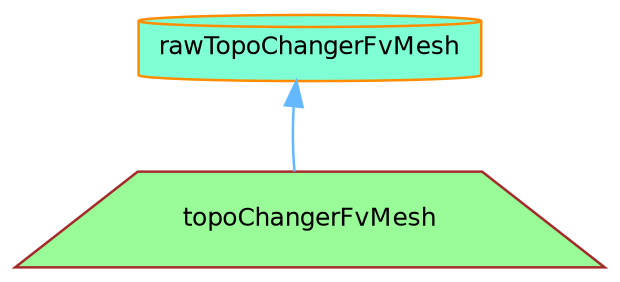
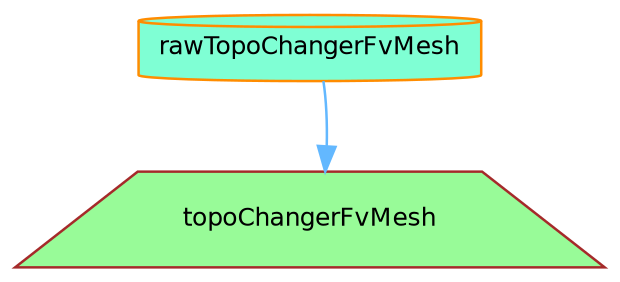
  digraph {
    node [fontname=Helvetica fontsize=10 style=filled]
    n1 [color=darkorange fillcolor=aquamarine fontcolor=black height=0.2 label=rawTopoChangerFvMesh shape=cylinder width=0.4]
    n2 [color=brown fillcolor=palegreen height=0.2 label=topoChangerFvMesh shape=trapezium width=0.4]
-   n1 -> n2 [color=steelblue1 dir=back fontname=Helvetica fontsize=10 labelfontname=Helvetica labelfontsize=10 style=solid]
+   n2 -> n1 [color=steelblue1 dir=back fontname=Helvetica fontsize=10 labelfontname=Helvetica labelfontsize=10 style=solid]
  }
